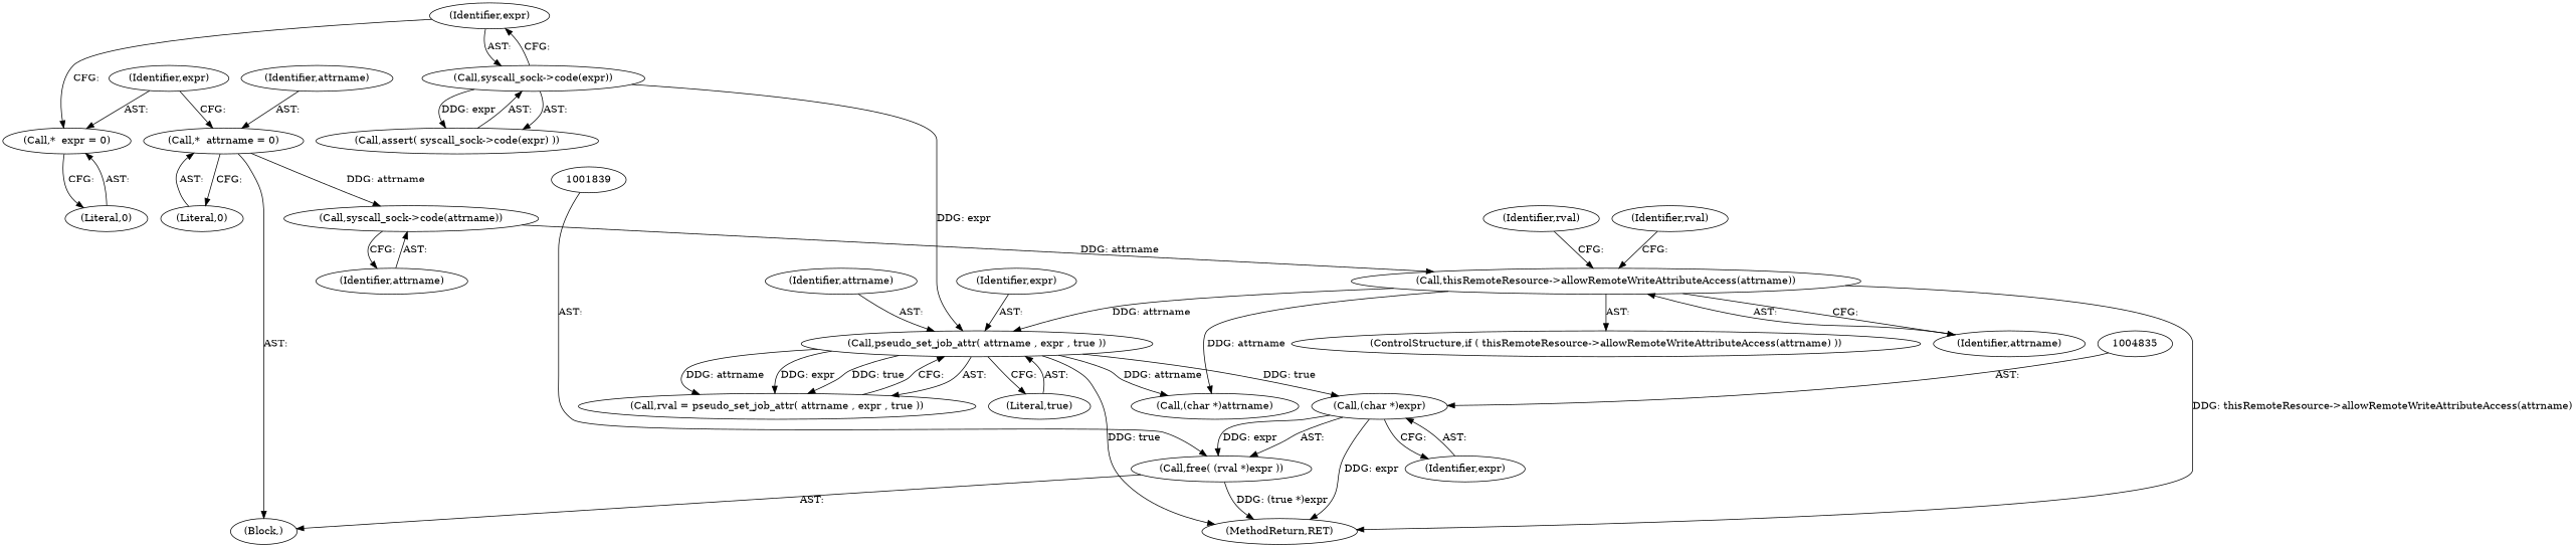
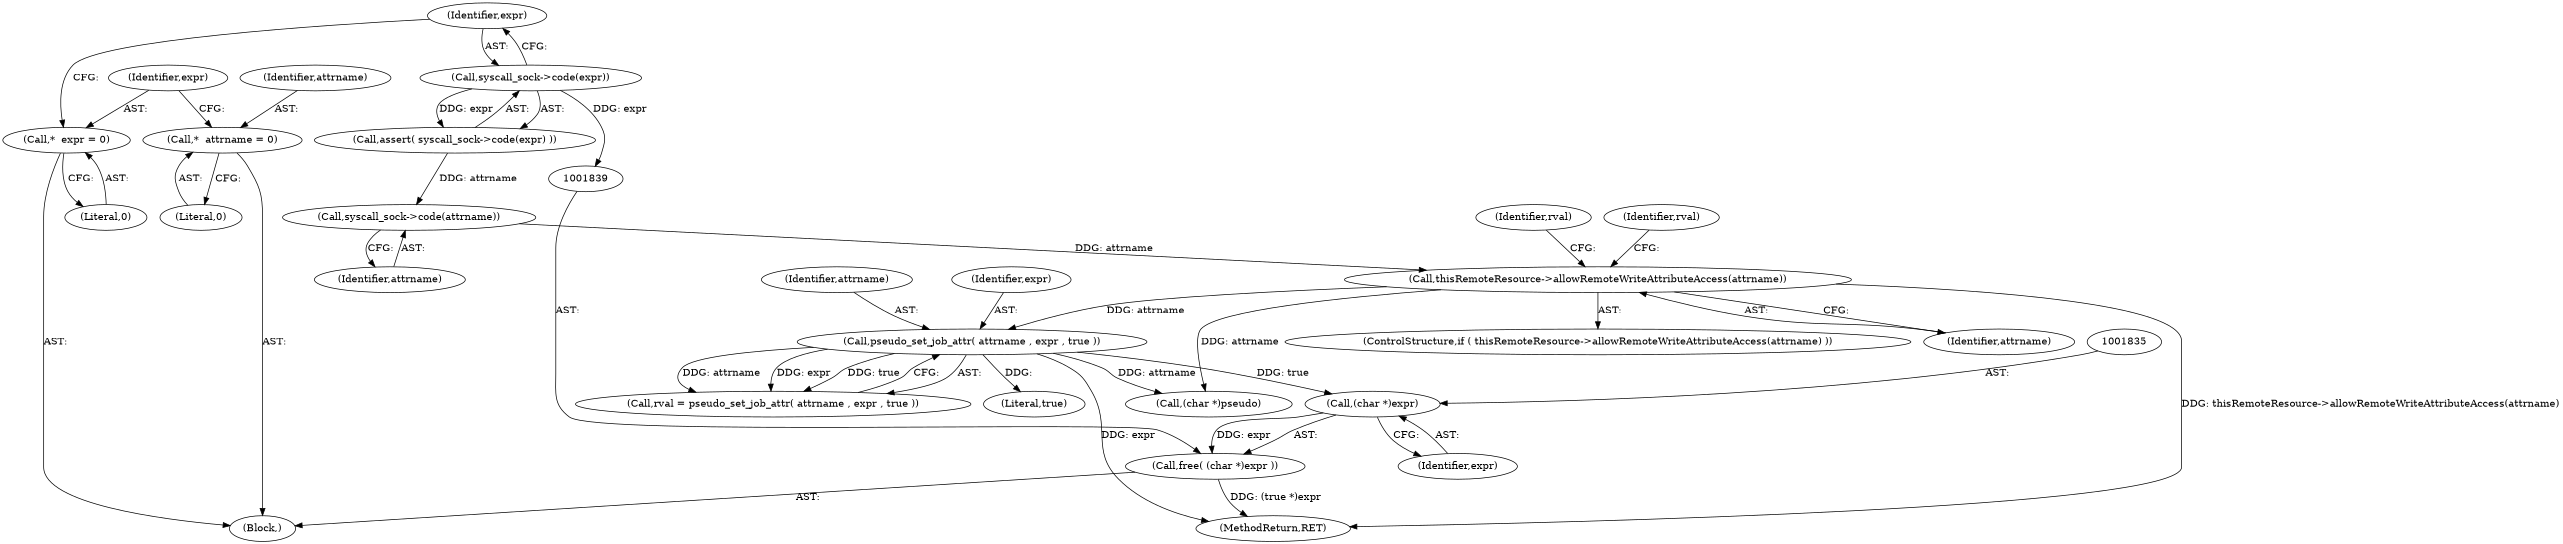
  digraph {
    n1 [label="(Call,(char *)expr)"]
-   n2 [label="(Call,free( (rval *)expr ))"]
+   n2 [label="(Call,free( (char *)expr ))"]
    n3 [label="(Identifier,expr)"]
    n4 [label="(MethodReturn,RET)"]
    n5 [label="(Block,)"]
    n6 [label="(Call,pseudo_set_job_attr( attrname , expr , true ))"]
    n7 [label="(Literal,true)"]
-   n8 [label="(Call,(char *)attrname)"]
+   n8 [label="(Call,(char *)pseudo)"]
    n9 [label="(Call,rval = pseudo_set_job_attr( attrname , expr , true ))"]
    n10 [label="(Call,thisRemoteResource->allowRemoteWriteAttributeAccess(attrname))"]
    n11 [label="(ControlStructure,if ( thisRemoteResource->allowRemoteWriteAttributeAccess(attrname) ))"]
    n12 [label="(Identifier,attrname)"]
    n13 [label="(Call,syscall_sock->code(attrname))"]
    n14 [label="(Identifier,attrname)"]
    n15 [label="(Call,*  attrname = 0)"]
    n16 [label="(Literal,0)"]
    n17 [label="(Call,syscall_sock->code(expr))"]
    n18 [label="(Identifier,expr)"]
    n19 [label="(Call,assert( syscall_sock->code(expr) ))"]
    n20 [label="(Call,*  expr = 0)"]
    n21 [label="(Literal,0)"]
    n22 [label="(Identifier,attrname)"]
    n23 [label="(Identifier,expr)"]
    n24 [label="(Identifier,attrname)"]
    n25 [label="(Identifier,rval)"]
    n26 [label="(Identifier,rval)"]
    n27 [label="(Identifier,expr)"]
-   1001835 [label=1004835]
+   1001835
    1001839
    n1 -> n2 [label="AST: "]
    n1 -> n2 [label="DDG: expr"]
    n1 -> n3 [label="CFG: "]
-   n1 -> n4 [label="DDG: expr"]
    n2 -> n4 [label="DDG: (true *)expr"]
    n2 -> n5 [label="AST: "]
    n3 -> n1 [label="AST: "]
    n6 -> n1 [label="DDG: true"]
-   n6 -> n4 [label="DDG: true"]
-   n6 -> n7 [label="CFG: "]
+   n6 -> n4 [label="DDG: expr"]
+   n6 -> n7 [label="DDG: "]
    n6 -> n8 [label="DDG: attrname"]
    n6 -> n9 [label="AST: "]
    n6 -> n9 [label="DDG: attrname"]
    n6 -> n9 [label="DDG: expr"]
    n6 -> n9 [label="DDG: true"]
-   n7 -> n6 [label="AST: "]
    n9 -> n6 [label="CFG: "]
    n10 -> n4 [label="DDG: thisRemoteResource->allowRemoteWriteAttributeAccess(attrname)"]
    n10 -> n6 [label="DDG: attrname"]
    n10 -> n8 [label="DDG: attrname"]
    n10 -> n11 [label="AST: "]
    n10 -> n12 [label="CFG: "]
    n12 -> n10 [label="AST: "]
    n13 -> n10 [label="DDG: attrname"]
    n13 -> n14 [label="CFG: "]
    n14 -> n13 [label="AST: "]
    n15 -> n5 [label="AST: "]
-   n15 -> n13 [label="DDG: attrname"]
+   n19 -> n13 [label="DDG: attrname"]
    n15 -> n16 [label="CFG: "]
    n16 -> n15 [label="AST: "]
-   n17 -> n6 [label="DDG: expr"]
+   n17 -> 1001839 [label="DDG: expr"]
    n17 -> n18 [label="CFG: "]
    n17 -> n19 [label="AST: "]
    n17 -> n19 [label="DDG: expr"]
    n18 -> n17 [label="AST: "]
    n18 -> n20 [label="CFG: "]
    n19 -> n17 [label="AST: "]
+   n20 -> n5 [label="AST: "]
    n20 -> n21 [label="CFG: "]
    n21 -> n20 [label="AST: "]
    n22 -> n6 [label="AST: "]
    n23 -> n6 [label="AST: "]
    n24 -> n15 [label="AST: "]
    n25 -> n10 [label="CFG: "]
    n26 -> n10 [label="CFG: "]
    n27 -> n15 [label="CFG: "]
    n27 -> n20 [label="AST: "]
    1001835 -> n1 [label="AST: "]
    1001839 -> n2 [label="AST: "]
  }
